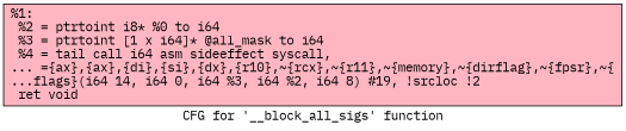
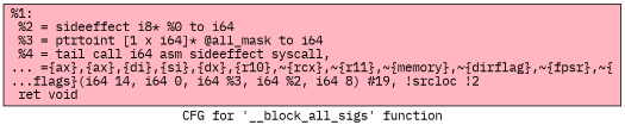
  digraph {
    label="CFG for '__block_all_sigs' function"
    fontname="IBM Plex Mono"
-   n1 [label="{%1:\l  %2 = ptrtoint i8* %0 to i64\l  %3 = ptrtoint [1 x i64]* @all_mask to i64\l  %4 = tail call i64 asm sideeffect syscall,\l... =\{ax\},\{ax\},\{di\},\{si\},\{dx\},\{r10\},~\{rcx\},~\{r11\},~\{memory\},~\{dirflag\},~\{fpsr\},~\{\l...flags\}(i64 14, i64 0, i64 %3, i64 %2, i64 8) #19, !srcloc !2\l  ret void\l}" shape=record style=filled fillcolor=lightpink fontname="IBM Plex Mono"]
+   n1 [label="{%1:\l  %2 = sideeffect i8* %0 to i64\l  %3 = ptrtoint [1 x i64]* @all_mask to i64\l  %4 = tail call i64 asm sideeffect syscall,\l... =\{ax\},\{ax\},\{di\},\{si\},\{dx\},\{r10\},~\{rcx\},~\{r11\},~\{memory\},~\{dirflag\},~\{fpsr\},~\{\l...flags\}(i64 14, i64 0, i64 %3, i64 %2, i64 8) #19, !srcloc !2\l  ret void\l}" shape=record style=filled fillcolor=lightpink fontname="IBM Plex Mono"]
  }
